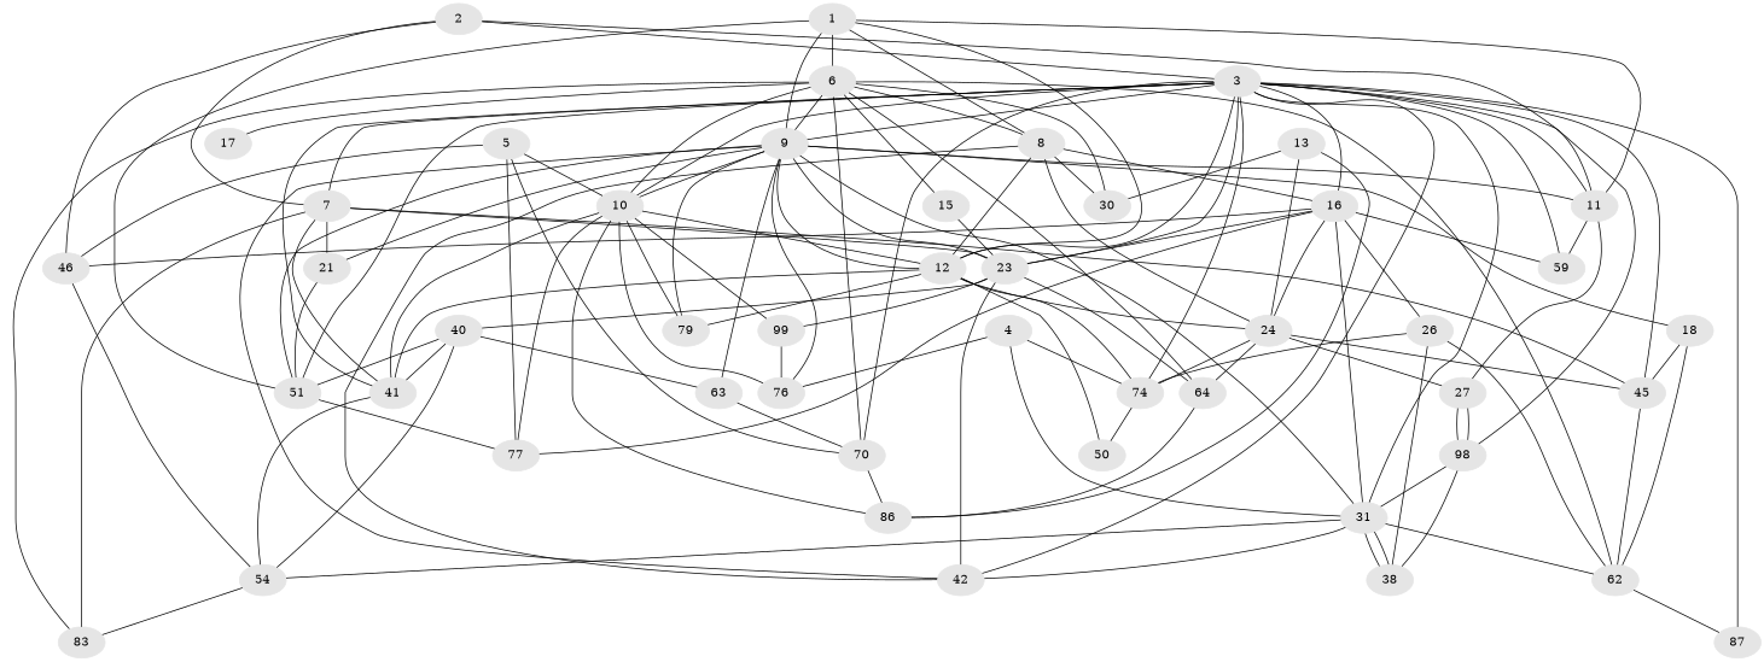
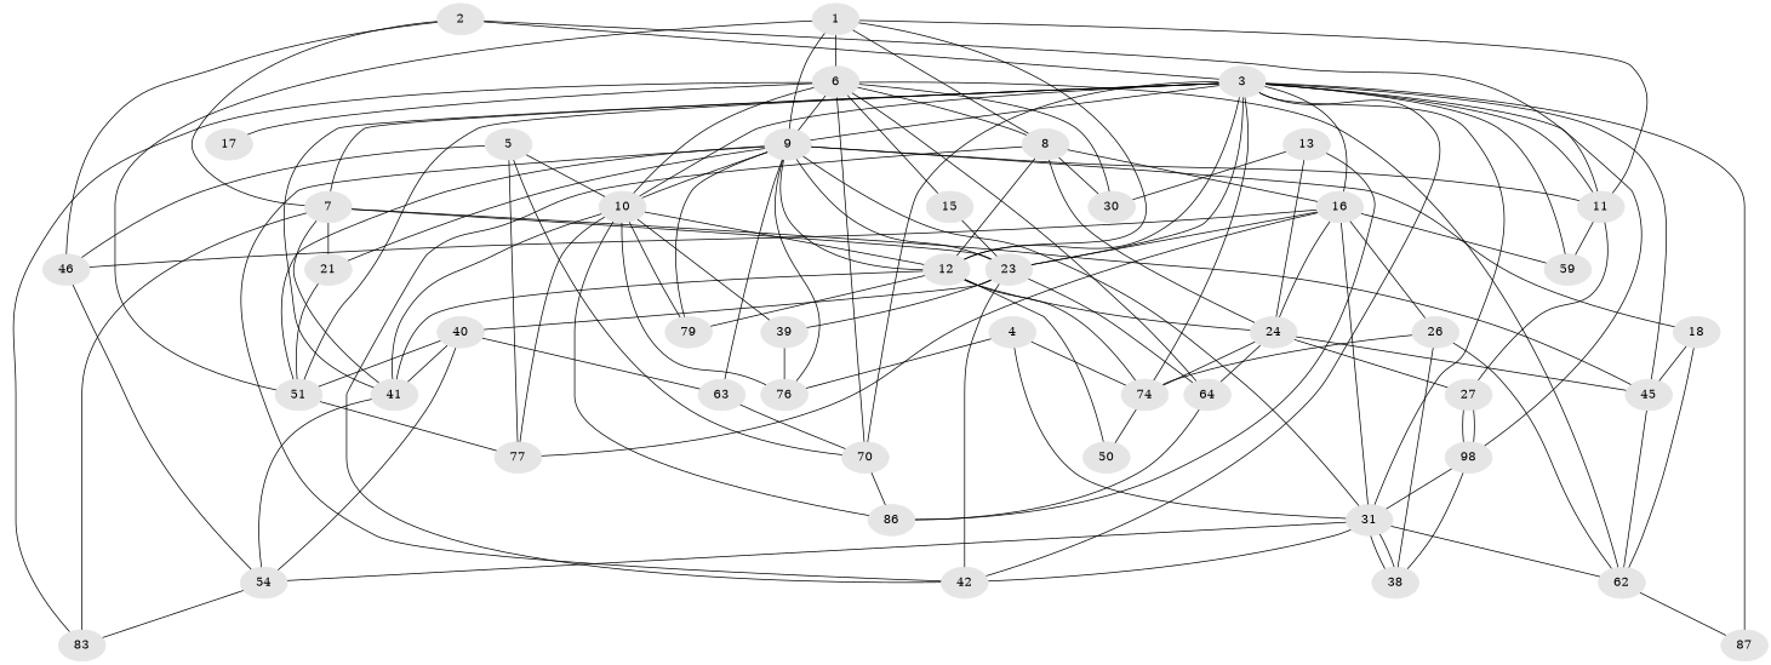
  graph {
    node [color=gray90 style=filled]
    1 [super="+89+35"]
    6 [super="+19+22"]
    8 [super="+56+52+29"]
    9 [super="+84+88+53"]
    11 [super="+32"]
    12 [super="+78"]
    51 [super="+58"]
    10 [super="+74+25"]
    70 [super="+95"]
    15
    17
    30
    62 [super="+72"]
    64
    83
    16 [super="+75+37"]
    42 [super="+44"]
    24 [super="+91+33+66"]
    23 [super="+43"]
    31 [super="+47+48"]
    76
    21
    18
    63
    79
    59
    27 [super="+60"]
    n28 [label=74]
    41
    50
    77
    3 [super="+57+49+73+20+61"]
    7 [super="+36"]
    n34 [label=98]
    45 [super="+85+69"]
    87
    2
    46
    54 [super="+81"]
-   39 [label=99]
+   39
    86
    26 [super="+90"]
    40 [super="+65"]
    38
    4
    5 [super="+14"]
    13
    1 -- 6
    1 -- 8
    1 -- 9 [weight=2]
    1 -- 11
    1 -- 12
    1 -- 51
    6 -- 8
    6 -- 9
    6 -- 10
    6 -- 70
    6 -- 15
    6 -- 17 [weight=2]
    6 -- 30
    6 -- 62
    6 -- 64
    6 -- 83
    8 -- 12
    8 -- 30
    8 -- 16
    8 -- 42
    8 -- 24
    9 -- 11
    9 -- 12
    9 -- 51
    9 -- 10
    9 -- 42
    9 -- 23
    9 -- 31
    9 -- 76
    9 -- 21
    9 -- 18
    9 -- 63
    9 -- 79
    11 -- 59
    11 -- 27
    12 -- 24
    12 -- 79
    12 -- n28
    12 -- 41
    12 -- 50
    51 -- 77
    10 -- 12
    10 -- 76
    10 -- 79
    10 -- 41
    10 -- 77
    10 -- 39
    10 -- 86
    70 -- 86
    15 -- 23
    62 -- 87
    64 -- 86
    16 -- 24
    16 -- 23
    16 -- 31
    16 -- 59
    16 -- 77
    16 -- 46
    16 -- 26 [weight=2]
    24 -- 64
    24 -- 27
    24 -- n28
    24 -- 45 [weight=3]
    23 -- 64
    23 -- 42
    23 -- 39
    23 -- 40
    31 -- 62
    31 -- 42
    31 -- 54 [weight=2]
    31 -- 38
    31 -- 38
    21 -- 51
    18 -- 62
    18 -- 45
    63 -- 70
    27 -- n34
    27 -- n34
    n28 -- 50
    41 -- 54
    3 -- 9 [weight=2]
    3 -- 11
    3 -- 12
    3 -- 51 [weight=2]
    3 -- 10
    3 -- 70
    3 -- 16 [weight=2]
    3 -- 42
    3 -- 23
    3 -- 31
    3 -- 59
    3 -- n28 [weight=2]
    3 -- 41
    3 -- 7 [weight=2]
    3 -- n34
    3 -- 45
    3 -- 87 [weight=2]
    7 -- 83
    7 -- 23
    7 -- 21
    7 -- 41
    7 -- 45
    n34 -- 31
    n34 -- 38
    45 -- 62
    2 -- 11
    2 -- 3
    2 -- 7
    2 -- 46
    46 -- 54
    54 -- 83
    39 -- 76
    26 -- 62
    26 -- n28
    26 -- 38
    40 -- 51
    40 -- 63
    40 -- 41
    40 -- 54
    4 -- 31
    4 -- 76
    4 -- n28
    5 -- 10
    5 -- 70
    5 -- 77
    5 -- 46
    13 -- 30
    13 -- 24
    13 -- 86
  }
